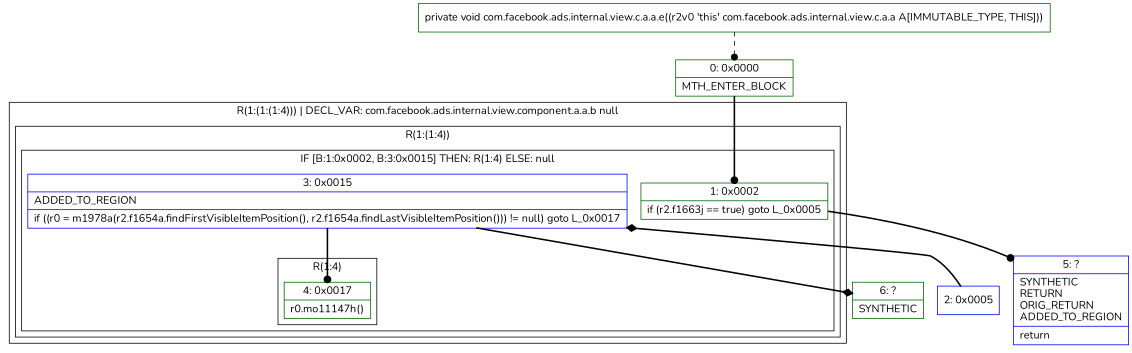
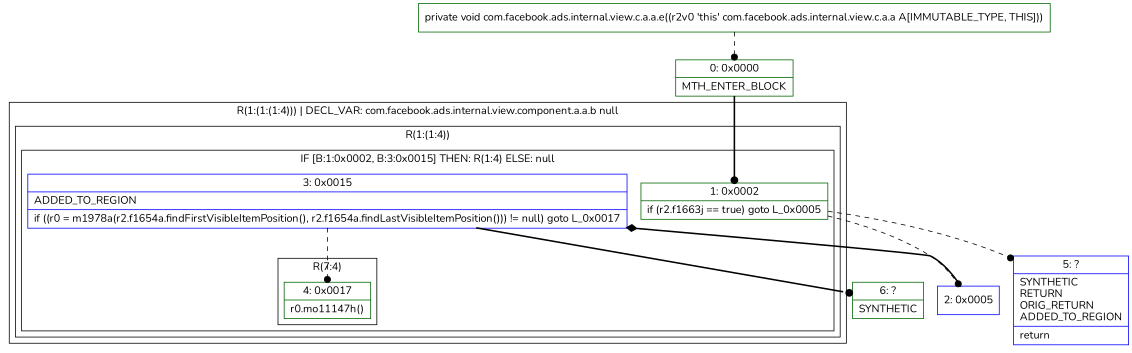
  digraph {
    fontname=Nunito
    node [color=darkgreen fontname=Nunito shape=record]
    edge [arrowhead=dot fontname=Nunito style=bold]
    n1 [label="{4\:\ 0x0017|r0.mo11147h()\l}"]
    n2 [label="{1\:\ 0x0002|if (r2.f1663j == true) goto L_0x0005\l}"]
    n3 [color=blue label="{3\:\ 0x0015|ADDED_TO_REGION\l|if ((r0 = m1978a(r2.f1654a.findFirstVisibleItemPosition(), r2.f1654a.findLastVisibleItemPosition())) != null) goto L_0x0017\l}"]
    n4 [color=blue label="{2\:\ 0x0005}"]
    n5 [color=blue label="{5\:\ ?|SYNTHETIC\lRETURN\lORIG_RETURN\lADDED_TO_REGION\l|return\l}"]
    n6 [label="{6\:\ ?|SYNTHETIC\l}"]
    n7 [label="{0\:\ 0x0000|MTH_ENTER_BLOCK\l}"]
    n8 [label="{private void com.facebook.ads.internal.view.c.a.a.e((r2v0 'this' com.facebook.ads.internal.view.c.a.a A[IMMUTABLE_TYPE, THIS])) }"]
    subgraph cluster_1 {
      label="R(1:(1:(1:4))) | DECL_VAR: com.facebook.ads.internal.view.component.a.a.b null\l"
      subgraph cluster_2 {
        label="R(1:(1:4))"
        subgraph cluster_3 {
          label="IF [B:1:0x0002, B:3:0x0015] THEN: R(1:4) ELSE: null"
          n2
          n3
          subgraph cluster_4 {
-           label="R(1:4)"
+           label="R(7:4)"
            n1
          }
        }
      }
    }
-   n2 -> n5
-   n3 -> n1
-   n3 -> n6 [arrowhead=diamond]
+   n2 -> n4 [style=dashed]
+   n2 -> n5 [style=dashed]
+   n3 -> n1 [style=dashed]
+   n3 -> n6
    n4 -> n3 [arrowhead=diamond]
    n7 -> n2
    n8 -> n7 [style=dashed]
  }
